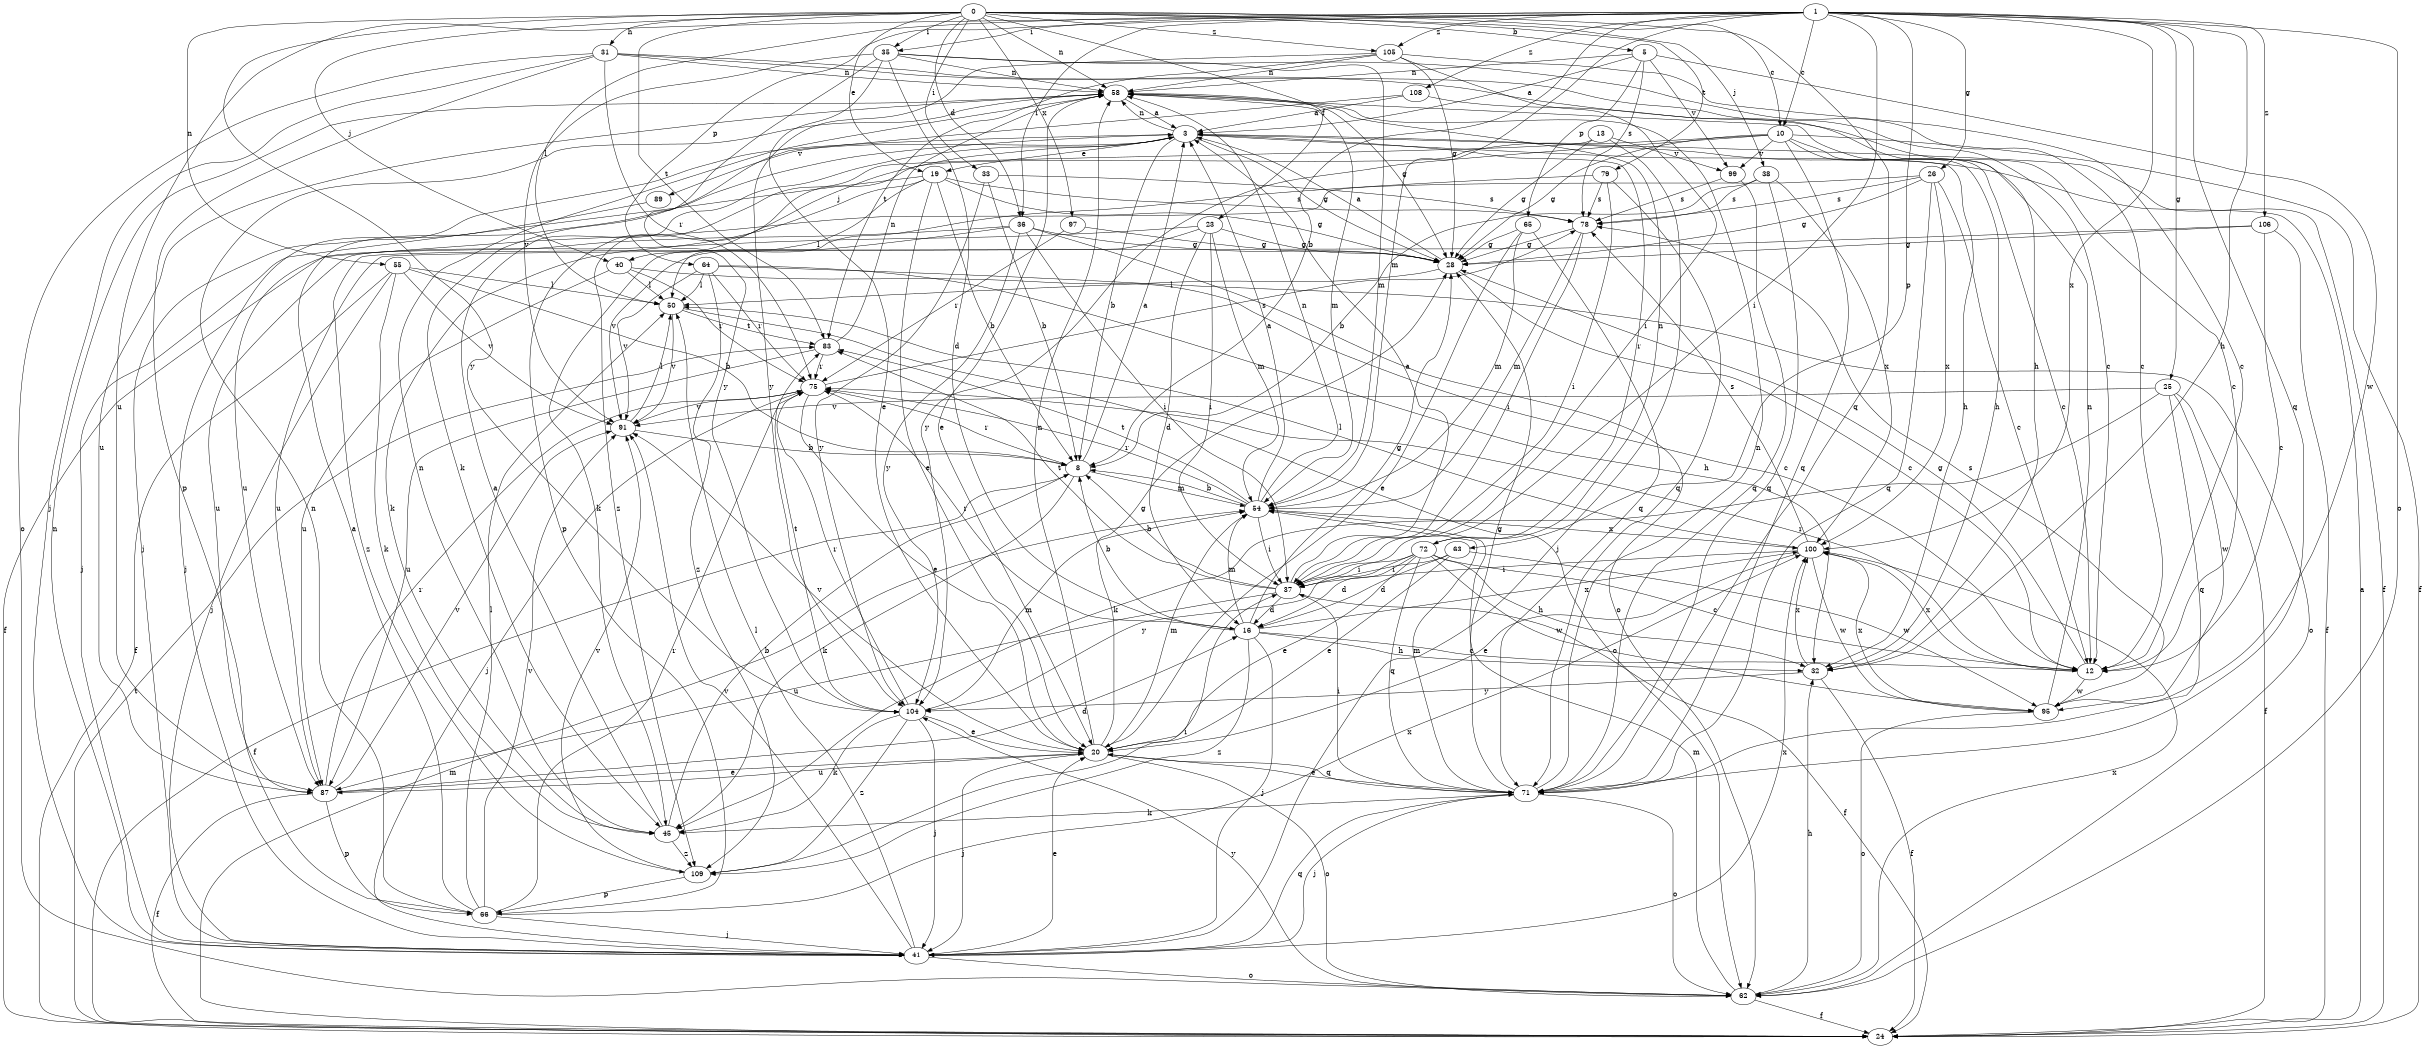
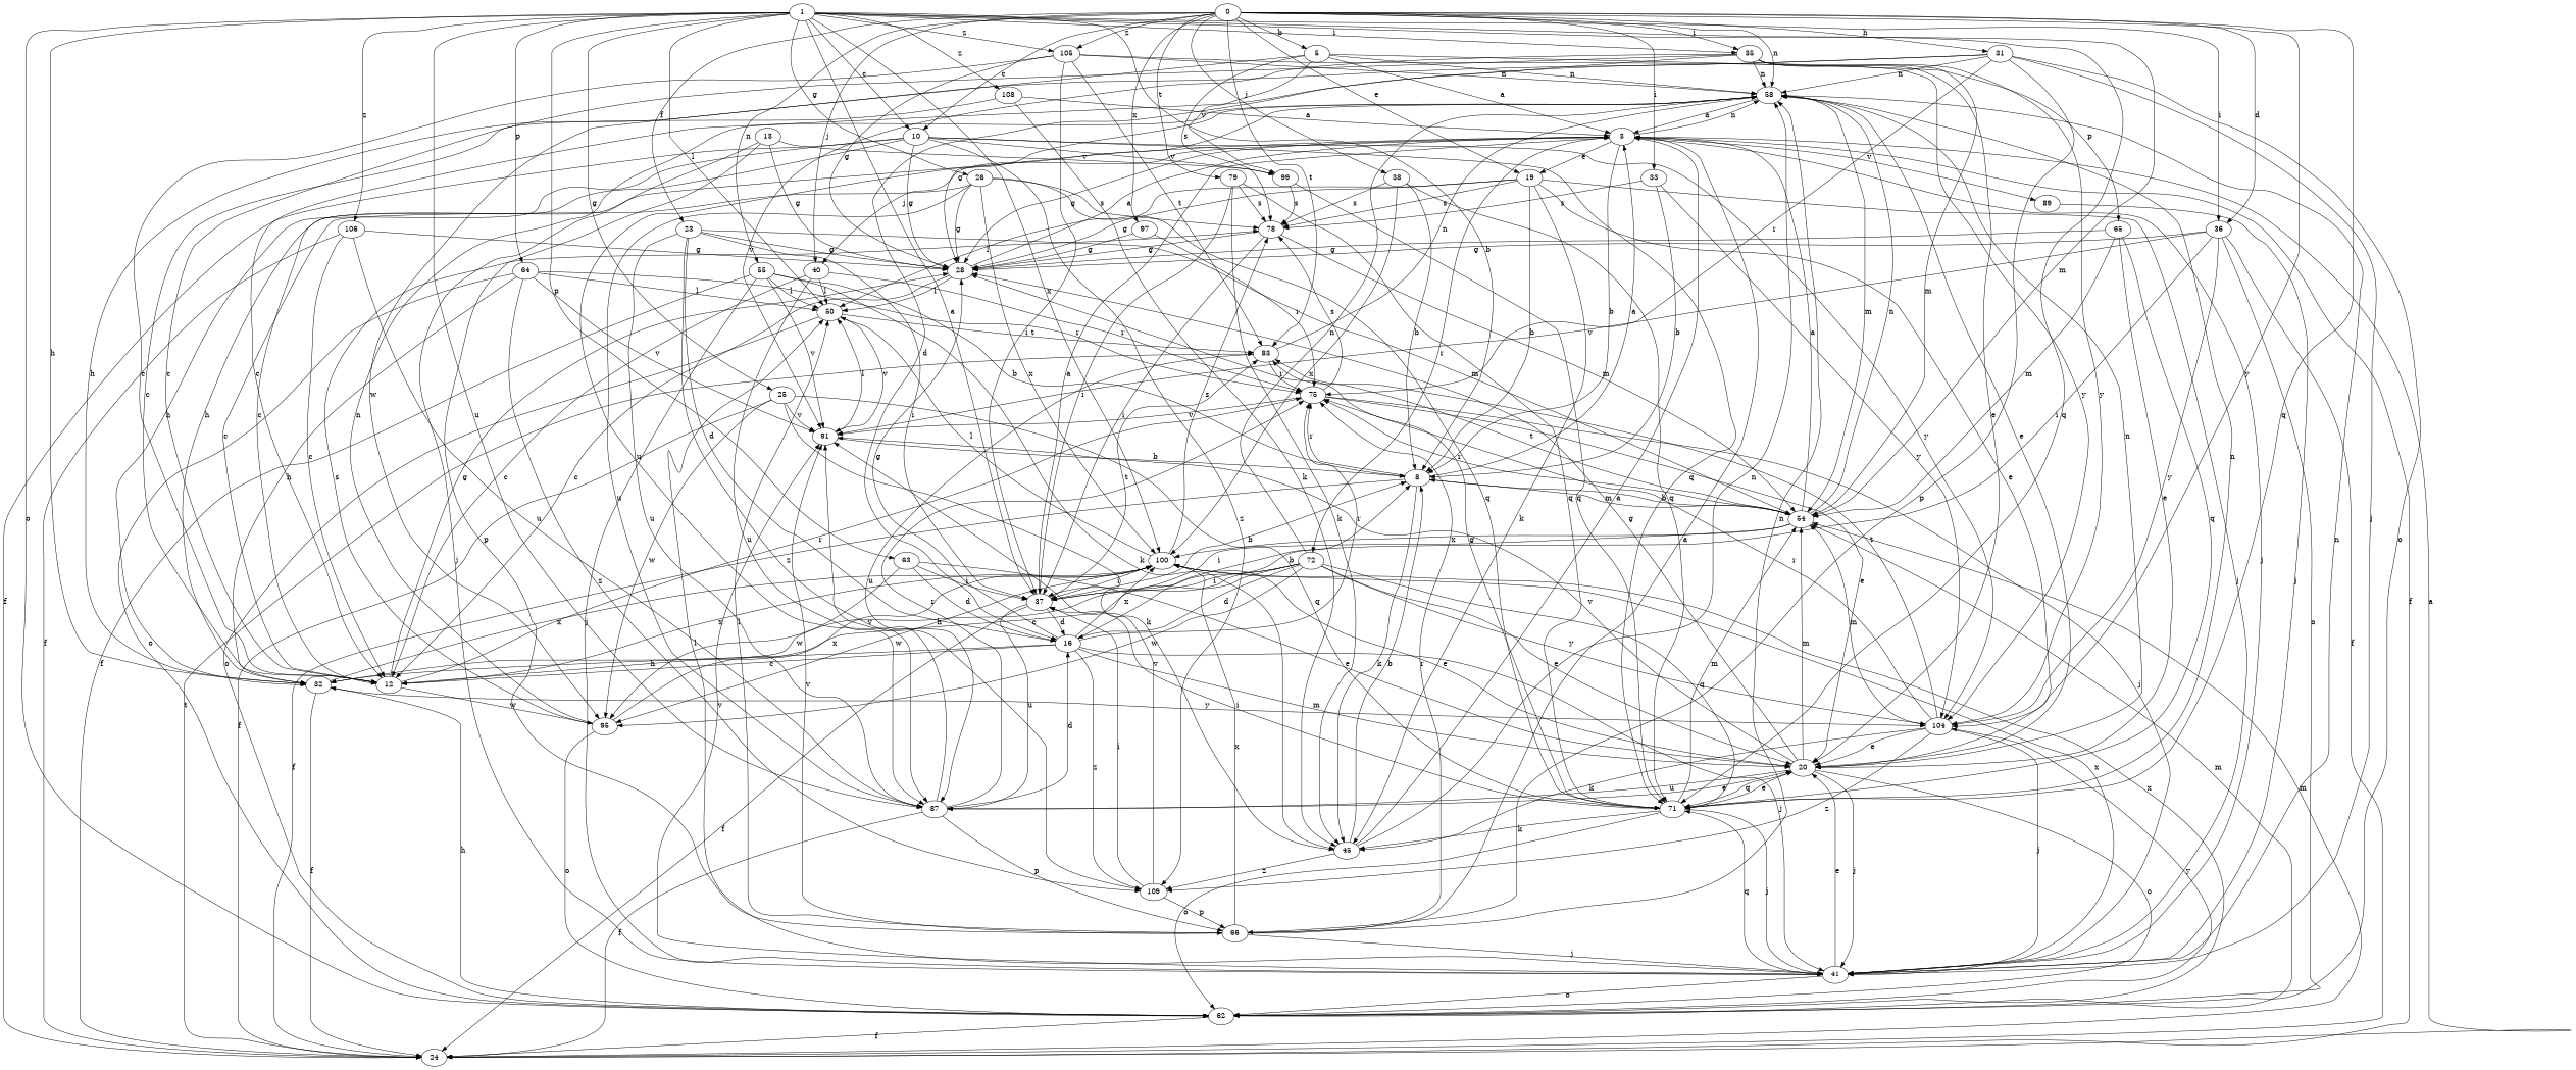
  strict digraph {
    0
    5
    10
    19
    23
    31
    33
    35
    38
    40
    55
    58
    71
    79
    83
    97
    104
    105
    36
    3
    65
    78
    n23 [label=99]
    95
    32
    24
    28
    12
    109
    13
    41
    66
    8
    50
    45
    20
    37
    54
    87
    16
    62
    75
    91
    100
    1
    25
    26
    63
    64
    106
    108
    72
    89
    0 -> 5 [label=b]
    0 -> 10 [label=c]
    0 -> 19 [label=e]
    0 -> 23 [label=f]
    0 -> 31 [label=h]
    0 -> 33 [label=i]
    0 -> 35 [label=i]
    0 -> 38 [label=j]
    0 -> 40 [label=j]
    0 -> 55 [label=n]
    0 -> 58 [label=n]
    0 -> 71 [label=q]
    0 -> 79 [label=t]
    0 -> 83 [label=t]
    0 -> 97 [label=x]
    0 -> 104 [label=y]
    0 -> 105 [label=z]
    0 -> 36 [label=d]
    5 -> 58 [label=n]
    5 -> 3 [label=a]
    5 -> 65 [label=p]
    5 -> 78 [label=s]
    5 -> n23 [label=v]
    5 -> 95 [label=w]
    10 -> 71 [label=q]
    10 -> 104 [label=y]
    10 -> n23 [label=v]
    10 -> 32 [label=h]
    10 -> 24 [label=f]
    10 -> 28 [label=g]
    10 -> 12 [label=c]
    10 -> 109 [label=z]
    19 -> 78 [label=s]
    19 -> 28 [label=g]
    19 -> 41 [label=j]
    19 -> 8 [label=b]
    19 -> 50 [label=l]
    19 -> 45 [label=k]
    19 -> 20 [label=e]
    23 -> 28 [label=g]
    23 -> 109 [label=z]
    23 -> 37 [label=i]
    23 -> 54 [label=m]
    23 -> 87 [label=u]
    23 -> 16 [label=d]
    31 -> 58 [label=n]
    31 -> 32 [label=h]
    31 -> 12 [label=c]
    31 -> 41 [label=j]
    31 -> 66 [label=p]
    31 -> 62 [label=o]
    31 -> 75 [label=r]
    33 -> 104 [label=y]
    33 -> 78 [label=s]
    33 -> 8 [label=b]
    35 -> 58 [label=n]
    35 -> 104 [label=y]
    35 -> 12 [label=c]
    35 -> 20 [label=e]
    35 -> 54 [label=m]
    35 -> 16 [label=d]
    35 -> 91 [label=v]
    38 -> 71 [label=q]
    38 -> 78 [label=s]
    38 -> 8 [label=b]
    38 -> 100 [label=x]
    40 -> 12 [label=c]
    40 -> 50 [label=l]
    40 -> 87 [label=u]
    40 -> 75 [label=r]
    55 -> 24 [label=f]
    55 -> 41 [label=j]
    55 -> 8 [label=b]
    55 -> 50 [label=l]
    55 -> 45 [label=k]
    55 -> 91 [label=v]
    58 -> 3 [label=a]
    58 -> 28 [label=g]
    58 -> 20 [label=e]
    58 -> 54 [label=m]
    58 -> 87 [label=u]
    71 -> 58 [label=n]
    71 -> 28 [label=g]
    71 -> 41 [label=j]
    71 -> 45 [label=k]
    71 -> 20 [label=e]
    71 -> 37 [label=i]
    71 -> 54 [label=m]
    71 -> 62 [label=o]
    79 -> 71 [label=q]
    79 -> 78 [label=s]
    79 -> 45 [label=k]
    79 -> 37 [label=i]
    83 -> 58 [label=n]
    83 -> 87 [label=u]
    83 -> 75 [label=r]
    97 -> 28 [label=g]
    97 -> 75 [label=r]
    104 -> 83 [label=t]
    104 -> 109 [label=z]
    104 -> 41 [label=j]
    104 -> 45 [label=k]
    104 -> 20 [label=e]
    104 -> 54 [label=m]
    104 -> 75 [label=r]
    105 -> 58 [label=n]
    105 -> 83 [label=t]
    105 -> 104 [label=y]
    105 -> 28 [label=g]
    105 -> 12 [label=c]
    105 -> 37 [label=i]
    36 -> 104 [label=y]
    36 -> 24 [label=f]
    36 -> 28 [label=g]
    36 -> 37 [label=i]
    36 -> 62 [label=o]
    36 -> 91 [label=v]
    3 -> 19 [label=e]
    3 -> 40 [label=j]
    3 -> 58 [label=n]
    3 -> 32 [label=h]
    3 -> 24 [label=f]
    3 -> 28 [label=g]
    3 -> 41 [label=j]
    3 -> 8 [label=b]
    3 -> 72 [label=r]
    3 -> 89 [label=v]
    65 -> 71 [label=q]
    65 -> 28 [label=g]
    65 -> 20 [label=e]
    65 -> 54 [label=m]
    78 -> 28 [label=g]
    78 -> 37 [label=i]
    78 -> 54 [label=m]
    n23 -> 71 [label=q]
    n23 -> 78 [label=s]
    95 -> 58 [label=n]
    95 -> 78 [label=s]
    95 -> 62 [label=o]
    95 -> 100 [label=x]
    32 -> 104 [label=y]
    32 -> 24 [label=f]
    32 -> 100 [label=x]
    24 -> 83 [label=t]
    24 -> 3 [label=a]
    24 -> 54 [label=m]
    28 -> 3 [label=a]
    28 -> 12 [label=c]
    28 -> 50 [label=l]
    12 -> 95 [label=w]
    12 -> 28 [label=g]
    12 -> 75 [label=r]
    12 -> 100 [label=x]
    109 -> 66 [label=p]
    109 -> 37 [label=i]
    109 -> 91 [label=v]
    13 -> n23 [label=v]
    13 -> 28 [label=g]
    13 -> 41 [label=j]
    13 -> 66 [label=p]
    41 -> 58 [label=n]
    41 -> 71 [label=q]
    41 -> 50 [label=l]
    41 -> 20 [label=e]
    41 -> 62 [label=o]
    41 -> 91 [label=v]
    41 -> 100 [label=x]
    66 -> 58 [label=n]
    66 -> 3 [label=a]
    66 -> 41 [label=j]
    66 -> 50 [label=l]
    66 -> 75 [label=r]
    66 -> 91 [label=v]
    66 -> 100 [label=x]
    8 -> 3 [label=a]
    8 -> 24 [label=f]
    8 -> 45 [label=k]
    8 -> 54 [label=m]
    8 -> 75 [label=r]
    50 -> 83 [label=t]
    50 -> 62 [label=o]
    50 -> 91 [label=v]
    45 -> 58 [label=n]
    45 -> 3 [label=a]
    45 -> 109 [label=z]
    45 -> 8 [label=b]
    20 -> 58 [label=n]
    20 -> 71 [label=q]
    20 -> 28 [label=g]
    20 -> 41 [label=j]
    20 -> 54 [label=m]
    20 -> 87 [label=u]
    20 -> 62 [label=o]
    20 -> 91 [label=v]
    37 -> 83 [label=t]
    37 -> 3 [label=a]
    37 -> 24 [label=f]
    37 -> 8 [label=b]
    37 -> 87 [label=u]
    37 -> 16 [label=d]
    54 -> 58 [label=n]
    54 -> 83 [label=t]
    54 -> 3 [label=a]
    54 -> 8 [label=b]
    54 -> 37 [label=i]
    54 -> 75 [label=r]
    54 -> 100 [label=x]
    87 -> 24 [label=f]
    87 -> 66 [label=p]
    87 -> 20 [label=e]
    87 -> 16 [label=d]
    87 -> 75 [label=r]
    87 -> 91 [label=v]
    16 -> 32 [label=h]
    16 -> 28 [label=g]
    16 -> 12 [label=c]
    16 -> 109 [label=z]
    16 -> 41 [label=j]
    16 -> 8 [label=b]
-   16 -> 54 [label=m]
+   16 -> 20 [label=m]
    16 -> 75 [label=r]
    16 -> 100 [label=x]
    62 -> 104 [label=y]
    62 -> 32 [label=h]
    62 -> 24 [label=f]
    62 -> 54 [label=m]
    62 -> 100 [label=x]
    75 -> 78 [label=s]
    75 -> 41 [label=j]
    75 -> 20 [label=e]
    75 -> 91 [label=v]
    91 -> 8 [label=b]
    91 -> 50 [label=l]
    100 -> 78 [label=s]
    100 -> 95 [label=w]
    100 -> 50 [label=l]
    100 -> 20 [label=e]
    100 -> 37 [label=i]
    1 -> 10 [label=c]
    1 -> 35 [label=i]
    1 -> 71 [label=q]
    1 -> 105 [label=z]
    1 -> 36 [label=i]
    1 -> 32 [label=h]
    1 -> 8 [label=b]
    1 -> 50 [label=l]
-   1 -> 37 [label=i]
+   1 -> 37 [label=a]
    1 -> 54 [label=m]
    1 -> 87 [label=u]
    1 -> 62 [label=o]
    1 -> 100 [label=x]
    1 -> 25 [label=g]
    1 -> 26 [label=g]
    1 -> 63 [label=p]
    1 -> 64 [label=p]
    1 -> 106 [label=z]
    1 -> 108 [label=z]
    25 -> 71 [label=q]
    25 -> 95 [label=w]
    25 -> 24 [label=f]
    25 -> 45 [label=k]
    25 -> 91 [label=v]
    26 -> 71 [label=q]
    26 -> 78 [label=s]
    26 -> 28 [label=g]
    26 -> 12 [label=c]
    26 -> 87 [label=u]
    26 -> 100 [label=x]
    63 -> 95 [label=w]
    63 -> 20 [label=e]
    63 -> 37 [label=i]
    63 -> 16 [label=d]
    64 -> 32 [label=h]
    64 -> 109 [label=z]
    64 -> 50 [label=l]
    64 -> 62 [label=o]
    64 -> 75 [label=r]
    64 -> 91 [label=v]
    106 -> 24 [label=f]
    106 -> 28 [label=g]
    106 -> 12 [label=c]
    106 -> 87 [label=u]
    108 -> 3 [label=a]
    108 -> 12 [label=c]
    108 -> 45 [label=k]
    72 -> 58 [label=n]
    72 -> 71 [label=q]
    72 -> 104 [label=y]
    72 -> 95 [label=w]
    72 -> 32 [label=h]
    72 -> 12 [label=c]
    72 -> 20 [label=e]
    72 -> 37 [label=i]
    72 -> 16 [label=d]
    89 -> 41 [label=j]
  }
